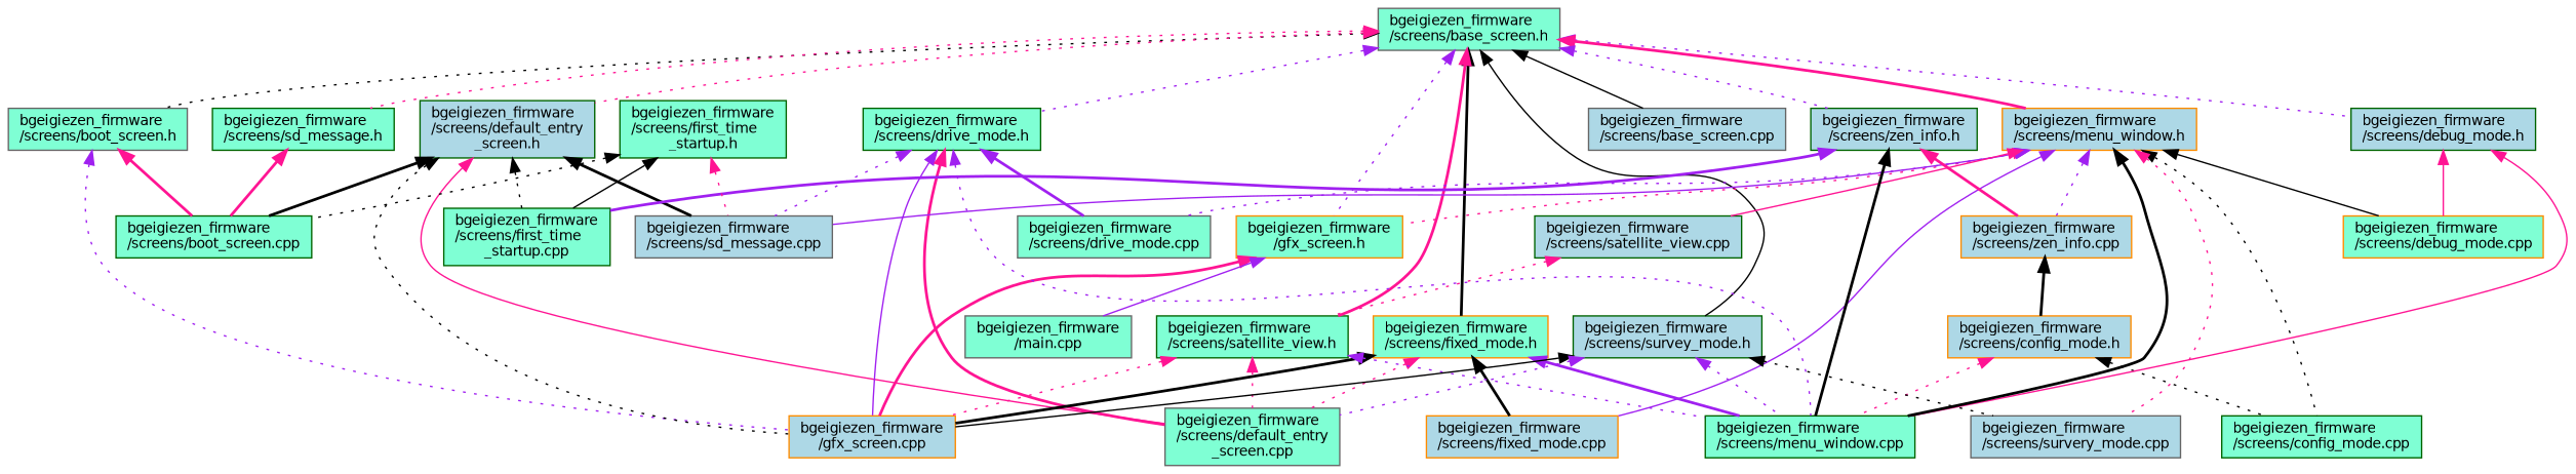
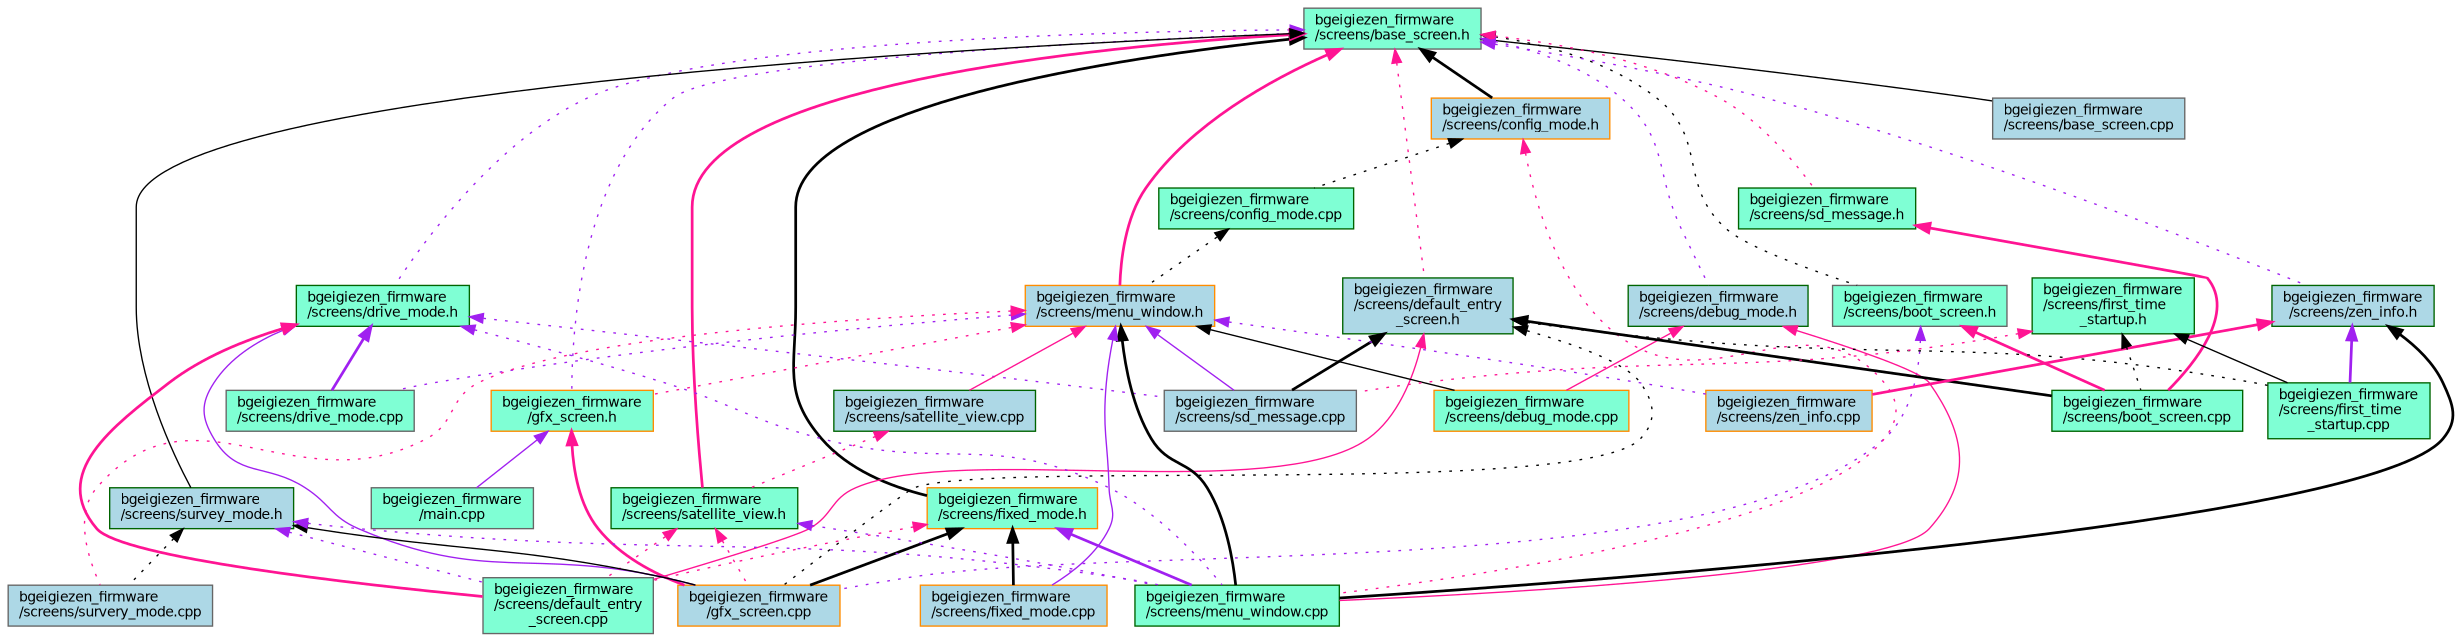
  digraph {
    node [color=darkgreen fillcolor=aquamarine fontname=Helvetica fontsize=10 shape=box style=filled]
    edge [color=deeppink dir=back fontname=Helvetica fontsize=10 labelfontname=Helvetica labelfontsize=10 style=dotted]
    n1 [color=gray40 fontcolor=black height=0.2 label="bgeigiezen_firmware\l/screens/base_screen.h" width=0.4]
    n2 [color=darkorange height=0.2 label="bgeigiezen_firmware\l/gfx_screen.h" width=0.4]
    n3 [color=gray40 fillcolor=lightblue height=0.2 label="bgeigiezen_firmware\l/screens/base_screen.cpp" width=0.4]
    n4 [color=gray40 height=0.2 label="bgeigiezen_firmware\l/screens/boot_screen.h" width=0.4]
    n5 [color=darkorange fillcolor=lightblue height=0.2 label="bgeigiezen_firmware\l/screens/config_mode.h" width=0.4]
    n6 [fillcolor=lightblue height=0.2 label="bgeigiezen_firmware\l/screens/debug_mode.h" width=0.4]
    n7 [fillcolor=lightblue height=0.2 label="bgeigiezen_firmware\l/screens/default_entry\l_screen.h" width=0.4]
    n8 [height=0.2 label="bgeigiezen_firmware\l/screens/drive_mode.h" width=0.4]
    n9 [color=darkorange height=0.2 label="bgeigiezen_firmware\l/screens/fixed_mode.h" width=0.4]
    n10 [color=darkorange fillcolor=lightblue height=0.2 label="bgeigiezen_firmware\l/screens/menu_window.h" width=0.4]
    n11 [height=0.2 label="bgeigiezen_firmware\l/screens/satellite_view.h" width=0.4]
    n12 [height=0.2 label="bgeigiezen_firmware\l/screens/sd_message.h" width=0.4]
    n13 [fillcolor=lightblue height=0.2 label="bgeigiezen_firmware\l/screens/survey_mode.h" width=0.4]
    n14 [fillcolor=lightblue height=0.2 label="bgeigiezen_firmware\l/screens/zen_info.h" width=0.4]
    n15 [color=darkorange fillcolor=lightblue height=0.2 label="bgeigiezen_firmware\l/gfx_screen.cpp" width=0.4]
    n16 [color=gray40 height=0.2 label="bgeigiezen_firmware\l/main.cpp" width=0.4]
    n17 [height=0.2 label="bgeigiezen_firmware\l/screens/boot_screen.cpp" width=0.4]
    n18 [height=0.2 label="bgeigiezen_firmware\l/screens/config_mode.cpp" width=0.4]
    n19 [height=0.2 label="bgeigiezen_firmware\l/screens/menu_window.cpp" width=0.4]
    n20 [color=darkorange height=0.2 label="bgeigiezen_firmware\l/screens/debug_mode.cpp" width=0.4]
    n21 [color=gray40 height=0.2 label="bgeigiezen_firmware\l/screens/default_entry\l_screen.cpp" width=0.4]
    n22 [height=0.2 label="bgeigiezen_firmware\l/screens/first_time\l_startup.cpp" width=0.4]
    n23 [color=gray40 fillcolor=lightblue height=0.2 label="bgeigiezen_firmware\l/screens/sd_message.cpp" width=0.4]
    n24 [color=gray40 height=0.2 label="bgeigiezen_firmware\l/screens/drive_mode.cpp" width=0.4]
    n25 [height=0.2 label="bgeigiezen_firmware\l/screens/first_time\l_startup.h" width=0.4]
    n26 [color=darkorange fillcolor=lightblue height=0.2 label="bgeigiezen_firmware\l/screens/fixed_mode.cpp" width=0.4]
    n27 [fillcolor=lightblue height=0.2 label="bgeigiezen_firmware\l/screens/satellite_view.cpp" width=0.4]
    n28 [color=gray40 fillcolor=lightblue height=0.2 label="bgeigiezen_firmware\l/screens/survery_mode.cpp" width=0.4]
    n29 [color=darkorange fillcolor=lightblue height=0.2 label="bgeigiezen_firmware\l/screens/zen_info.cpp" width=0.4]
    n1 -> n2 [color=purple]
    n1 -> n3 [color=black style=solid]
    n1 -> n4 [color=black]
-   n29 -> n5 [color=black style=bold]
+   n1 -> n5 [color=black style=bold]
    n1 -> n6 [color=purple]
    n1 -> n7
    n1 -> n8 [color=purple]
    n1 -> n9 [color=black style=bold]
    n1 -> n10 [style=bold]
    n1 -> n11 [style=bold]
    n1 -> n12
    n1 -> n13 [color=black style=solid]
    n1 -> n14 [color=purple]
    n2 -> n15 [style=bold]
    n2 -> n16 [color=purple style=solid]
    n4 -> n15 [color=purple]
    n4 -> n17 [style=bold]
    n5 -> n18 [color=black]
    n5 -> n19
    n6 -> n19 [style=solid]
    n6 -> n20 [style=solid]
    n7 -> n15 [color=black]
    n7 -> n17 [color=black style=bold]
    n7 -> n21 [style=solid]
    n7 -> n22 [color=black]
    n7 -> n23 [color=black style=bold]
    n8 -> n15 [color=purple style=solid]
    n8 -> n19 [color=purple]
    n8 -> n21 [style=bold]
    n8 -> n23 [color=purple]
    n8 -> n24 [color=purple style=bold]
    n9 -> n15 [color=black style=bold]
    n9 -> n19 [color=purple style=bold]
    n9 -> n21
    n9 -> n26 [color=black style=bold]
    n10 -> n2
-   n10 -> n18 [color=black]
+   n18 -> n10 [color=black]
    n10 -> n19 [color=black style=bold]
    n10 -> n20 [color=black style=solid]
    n10 -> n23 [color=purple style=solid]
    n10 -> n24 [color=purple]
    n10 -> n26 [color=purple style=solid]
    n10 -> n27 [style=solid]
    n10 -> n28
    n10 -> n29 [color=purple]
    n11 -> n15
    n11 -> n19 [color=purple]
    n11 -> n21
    n12 -> n17 [style=bold]
    n13 -> n15 [color=black style=solid]
    n13 -> n19 [color=purple]
    n13 -> n21 [color=purple]
    n13 -> n28 [color=black]
    n14 -> n19 [color=black style=bold]
    n14 -> n22 [color=purple style=bold]
    n14 -> n29 [style=bold]
    n25 -> n17 [color=black]
    n25 -> n22 [color=black style=solid]
    n25 -> n23
    n27 -> n11
  }
